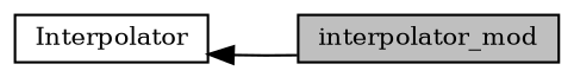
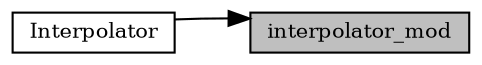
  digraph {
    rankdir=LR
    fontname="DejaVu Serif"
    node [color=black fontname="DejaVu Serif" fontsize=10 shape=box style=filled]
    n1 [fillcolor=white height=0.2 label=Interpolator width=0.4]
    n2 [fillcolor=grey75 fontcolor=black height=0.2 label=interpolator_mod width=0.4]
-   n1 -> n2 [dir=back fontname="DejaVu Serif" fontsize=10 labelfontname=Helvetica labelfontsize=10 shape=plaintext style=solid]
+   n2 -> n1 [dir=back fontname="DejaVu Serif" fontsize=10 labelfontname=Helvetica labelfontsize=10 shape=plaintext style=solid]
  }
